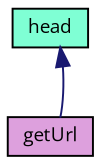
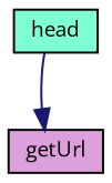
  digraph {
    rankdir=TB
    fontname="Open Sans"
    node [color=black fontname="Open Sans" fontsize=10 shape=record style=filled]
    n1 [fillcolor=aquamarine fontcolor=black height=0.2 label=head width=0.4]
    n2 [fillcolor=plum height=0.2 label=getUrl width=0.4]
-   n2 -> n1 [color=midnightblue fontname="Open Sans" fontsize=10 labelfontname=Helvetica labelfontsize=10 style=solid]
+   n1 -> n2 [color=midnightblue fontname="Open Sans" fontsize=10 labelfontname=Helvetica labelfontsize=10 style=solid]
  }
